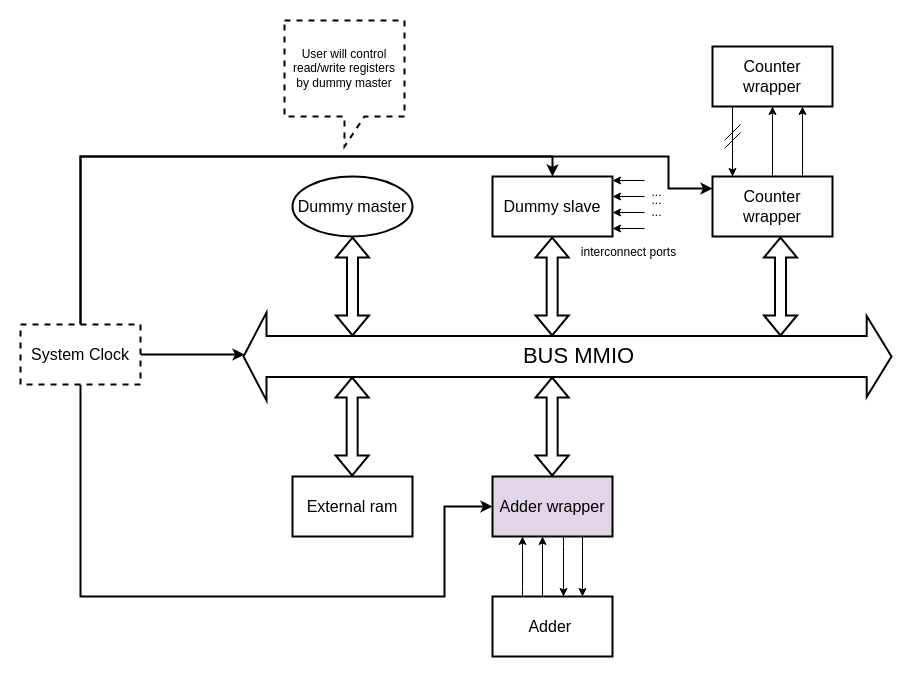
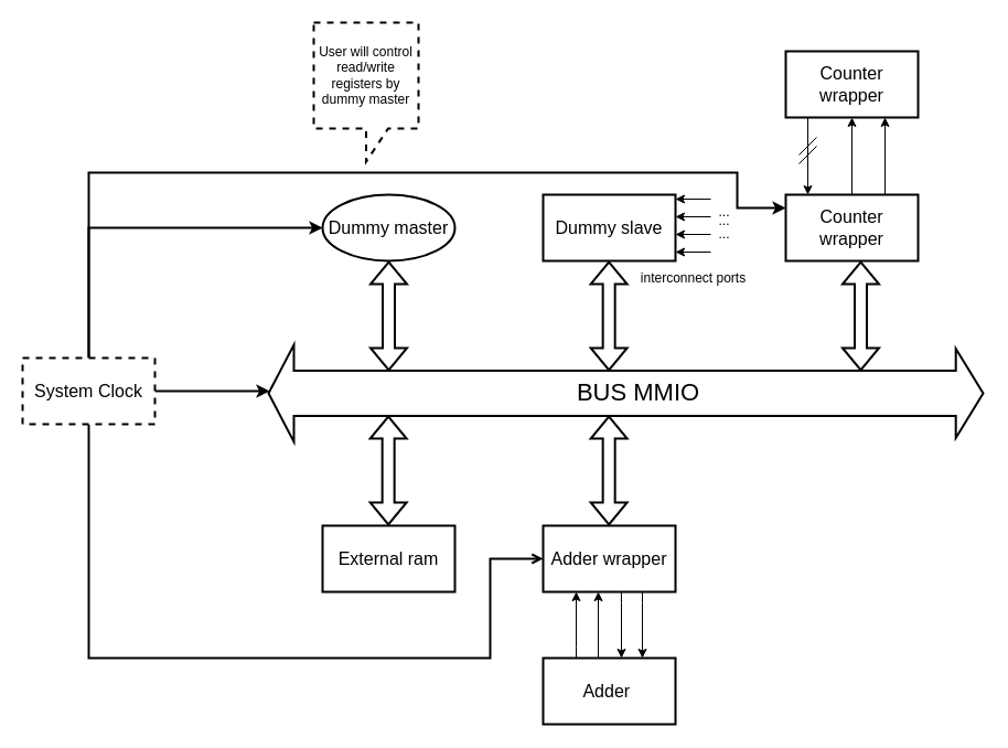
  <mxCell id="0" />
  <mxCell id="1" parent="0" />
  <mxCell id="2" value="&lt;font style=&quot;font-size: 16px;&quot;&gt;Dummy master&lt;/font&gt;" style="ellipse;whiteSpace=wrap;html=1;strokeWidth=2;" vertex="1" parent="1"><mxGeometry x="292" y="176" width="120" height="60" as="geometry" /></mxCell>
  <mxCell id="3" value="&lt;font style=&quot;font-size: 16px;&quot;&gt;Dummy slave&lt;/font&gt;" style="rounded=0;whiteSpace=wrap;html=1;strokeWidth=2;" vertex="1" parent="1"><mxGeometry x="492" y="176" width="120" height="60" as="geometry" /></mxCell>
  <mxCell id="4" value="&lt;font style=&quot;font-size: 16px;&quot;&gt;External ram&lt;/font&gt;" style="rounded=0;whiteSpace=wrap;html=1;strokeWidth=2;" vertex="1" parent="1"><mxGeometry x="292" y="476" width="120" height="60" as="geometry" /></mxCell>
- <mxCell id="5" value="&lt;font style=&quot;font-size: 16px;&quot;&gt;Adder wrapper&lt;/font&gt;" style="rounded=0;whiteSpace=wrap;html=1;strokeWidth=2;fillColor=#e1d5e7;" vertex="1" parent="1"><mxGeometry x="492" y="476" width="120" height="60" as="geometry" /></mxCell>
+ <mxCell id="5" value="&lt;font style=&quot;font-size: 16px;&quot;&gt;Adder wrapper&lt;/font&gt;" style="rounded=0;whiteSpace=wrap;html=1;strokeWidth=2;" vertex="1" parent="1"><mxGeometry x="492" y="476" width="120" height="60" as="geometry" /></mxCell>
  <mxCell id="6" value="&lt;font style=&quot;font-size: 16px;&quot;&gt;Counter wrapper&lt;/font&gt;" style="rounded=0;whiteSpace=wrap;html=1;strokeWidth=2;" vertex="1" parent="1"><mxGeometry x="712" y="176" width="120" height="60" as="geometry" /></mxCell>
  <mxCell id="7" value="" style="shape=flexArrow;endArrow=classic;startArrow=classic;html=1;rounded=0;entryX=0.5;entryY=1;entryDx=0;entryDy=0;strokeWidth=2;" edge="1" parent="1" target="2"><mxGeometry width="100" height="100" relative="1" as="geometry"><mxPoint x="352" y="336" as="sourcePoint" /><mxPoint x="492" y="96" as="targetPoint" /></mxGeometry></mxCell>
  <mxCell id="8" value="" style="shape=flexArrow;endArrow=classic;startArrow=classic;html=1;rounded=0;entryX=0.5;entryY=1;entryDx=0;entryDy=0;strokeWidth=2;" edge="1" parent="1"><mxGeometry width="100" height="100" relative="1" as="geometry"><mxPoint x="551.66" y="336" as="sourcePoint" /><mxPoint x="551.66" y="236" as="targetPoint" /></mxGeometry></mxCell>
  <mxCell id="9" value="" style="shape=flexArrow;endArrow=classic;startArrow=classic;html=1;rounded=0;entryX=0.5;entryY=1;entryDx=0;entryDy=0;strokeWidth=2;" edge="1" parent="1"><mxGeometry width="100" height="100" relative="1" as="geometry"><mxPoint x="351.66" y="476" as="sourcePoint" /><mxPoint x="351.66" y="376" as="targetPoint" /></mxGeometry></mxCell>
  <mxCell id="10" value="" style="shape=flexArrow;endArrow=classic;startArrow=classic;html=1;rounded=0;entryX=0.5;entryY=1;entryDx=0;entryDy=0;strokeWidth=2;" edge="1" parent="1"><mxGeometry width="100" height="100" relative="1" as="geometry"><mxPoint x="551.66" y="476" as="sourcePoint" /><mxPoint x="551.66" y="376" as="targetPoint" /></mxGeometry></mxCell>
  <mxCell id="11" style="edgeStyle=orthogonalEdgeStyle;rounded=0;orthogonalLoop=1;jettySize=auto;html=1;entryX=0.25;entryY=1;entryDx=0;entryDy=0;" edge="1" parent="1" source="13" target="5"><mxGeometry relative="1" as="geometry"><Array as="points"><mxPoint x="522" y="586" /><mxPoint x="522" y="586" /></Array></mxGeometry></mxCell>
  <mxCell id="12" style="edgeStyle=orthogonalEdgeStyle;rounded=0;orthogonalLoop=1;jettySize=auto;html=1;" edge="1" parent="1" source="13"><mxGeometry relative="1" as="geometry"><mxPoint x="542" y="536" as="targetPoint" /><Array as="points"><mxPoint x="542" y="536" /></Array></mxGeometry></mxCell>
  <mxCell id="13" value="&lt;font style=&quot;font-size: 16px;&quot;&gt;Adder&amp;nbsp;&lt;/font&gt;" style="rounded=0;whiteSpace=wrap;html=1;strokeWidth=2;" vertex="1" parent="1"><mxGeometry x="492" y="596" width="120" height="60" as="geometry" /></mxCell>
  <mxCell id="14" style="edgeStyle=orthogonalEdgeStyle;rounded=0;orthogonalLoop=1;jettySize=auto;html=1;entryX=0.591;entryY=1.005;entryDx=0;entryDy=0;entryPerimeter=0;startArrow=classic;startFill=1;endArrow=none;endFill=0;" edge="1" parent="1" source="13" target="5"><mxGeometry relative="1" as="geometry"><Array as="points"><mxPoint x="563" y="546" /><mxPoint x="563" y="546" /></Array></mxGeometry></mxCell>
  <mxCell id="15" style="edgeStyle=orthogonalEdgeStyle;rounded=0;orthogonalLoop=1;jettySize=auto;html=1;entryX=0.591;entryY=1.005;entryDx=0;entryDy=0;entryPerimeter=0;startArrow=classic;startFill=1;endArrow=none;endFill=0;" edge="1" parent="1"><mxGeometry relative="1" as="geometry"><mxPoint x="582" y="596" as="sourcePoint" /><mxPoint x="582" y="536" as="targetPoint" /><Array as="points"><mxPoint x="582" y="546" /><mxPoint x="582" y="546" /></Array></mxGeometry></mxCell>
  <mxCell id="16" style="edgeStyle=orthogonalEdgeStyle;rounded=0;orthogonalLoop=1;jettySize=auto;html=1;startArrow=classic;startFill=1;endArrow=none;endFill=0;" edge="1" parent="1" source="17" target="6"><mxGeometry relative="1" as="geometry" /></mxCell>
  <mxCell id="17" value="&lt;font style=&quot;font-size: 16px;&quot;&gt;Counter wrapper&lt;/font&gt;" style="rounded=0;whiteSpace=wrap;html=1;strokeWidth=2;" vertex="1" parent="1"><mxGeometry x="712" y="46" width="120" height="60" as="geometry" /></mxCell>
  <mxCell id="18" style="edgeStyle=orthogonalEdgeStyle;rounded=0;orthogonalLoop=1;jettySize=auto;html=1;startArrow=classic;startFill=1;endArrow=none;endFill=0;" edge="1" parent="1"><mxGeometry relative="1" as="geometry"><mxPoint x="802" y="106" as="sourcePoint" /><mxPoint x="802" y="176" as="targetPoint" /></mxGeometry></mxCell>
  <mxCell id="19" style="edgeStyle=orthogonalEdgeStyle;rounded=0;orthogonalLoop=1;jettySize=auto;html=1;startArrow=none;startFill=0;endArrow=classic;endFill=1;" edge="1" parent="1"><mxGeometry relative="1" as="geometry"><mxPoint x="732" y="106" as="sourcePoint" /><mxPoint x="732" y="176" as="targetPoint" /></mxGeometry></mxCell>
  <mxCell id="20" value="" style="endArrow=none;html=1;rounded=0;" edge="1" parent="1"><mxGeometry width="50" height="50" relative="1" as="geometry"><mxPoint x="724" y="140" as="sourcePoint" /><mxPoint x="740" y="124" as="targetPoint" /></mxGeometry></mxCell>
  <mxCell id="21" value="" style="endArrow=none;html=1;rounded=0;" edge="1" parent="1"><mxGeometry width="50" height="50" relative="1" as="geometry"><mxPoint x="724" y="148" as="sourcePoint" /><mxPoint x="740" y="132" as="targetPoint" /></mxGeometry></mxCell>
  <mxCell id="22" value="" style="shape=flexArrow;endArrow=classic;startArrow=classic;html=1;rounded=0;entryX=0.5;entryY=1;entryDx=0;entryDy=0;strokeWidth=2;" edge="1" parent="1"><mxGeometry width="100" height="100" relative="1" as="geometry"><mxPoint x="780" y="336" as="sourcePoint" /><mxPoint x="780" y="236" as="targetPoint" /></mxGeometry></mxCell>
- <mxCell id="24" style="edgeStyle=orthogonalEdgeStyle;rounded=0;orthogonalLoop=1;jettySize=auto;html=1;entryX=0.5;entryY=0;entryDx=0;entryDy=0;strokeWidth=2;" edge="1" parent="1" source="28" target="3"><mxGeometry relative="1" as="geometry"><Array as="points"><mxPoint x="80" y="156" /><mxPoint x="552" y="156" /></Array></mxGeometry></mxCell>
+ <mxCell id="23" style="edgeStyle=orthogonalEdgeStyle;rounded=0;orthogonalLoop=1;jettySize=auto;html=1;entryX=0;entryY=0.5;entryDx=0;entryDy=0;strokeWidth=2;" edge="1" parent="1" source="28" target="2"><mxGeometry relative="1" as="geometry"><Array as="points"><mxPoint x="80" y="206" /></Array></mxGeometry></mxCell>
  <mxCell id="25" style="edgeStyle=orthogonalEdgeStyle;rounded=0;orthogonalLoop=1;jettySize=auto;html=1;strokeWidth=2;" edge="1" parent="1" source="28"><mxGeometry relative="1" as="geometry"><mxPoint x="712" y="188" as="targetPoint" /><Array as="points"><mxPoint x="80" y="156" /><mxPoint x="668" y="156" /><mxPoint x="668" y="188" /><mxPoint x="712" y="188" /></Array></mxGeometry></mxCell>
- <mxCell id="26" style="edgeStyle=orthogonalEdgeStyle;rounded=0;orthogonalLoop=1;jettySize=auto;html=1;entryX=0;entryY=0.5;entryDx=0;entryDy=0;strokeWidth=2;" edge="1" parent="1" source="28" target="5"><mxGeometry relative="1" as="geometry"><Array as="points"><mxPoint x="80" y="596" /><mxPoint x="444" y="596" /><mxPoint x="444" y="506" /></Array></mxGeometry></mxCell>
+ <mxCell id="26" style="edgeStyle=orthogonalEdgeStyle;rounded=0;orthogonalLoop=1;jettySize=auto;html=1;entryX=0;entryY=0.5;entryDx=0;entryDy=0;strokeWidth=2;endArrow=open;" edge="1" parent="1" source="28" target="5"><mxGeometry relative="1" as="geometry"><Array as="points"><mxPoint x="80" y="596" /><mxPoint x="444" y="596" /><mxPoint x="444" y="506" /></Array></mxGeometry></mxCell>
  <mxCell id="27" style="edgeStyle=orthogonalEdgeStyle;rounded=0;orthogonalLoop=1;jettySize=auto;html=1;strokeWidth=2;" edge="1" parent="1" source="28"><mxGeometry relative="1" as="geometry"><mxPoint x="244" y="354" as="targetPoint" /></mxGeometry></mxCell>
  <mxCell id="28" value="&lt;span style=&quot;font-size: 16px;&quot;&gt;System Clock&lt;/span&gt;" style="rounded=0;whiteSpace=wrap;html=1;strokeWidth=2;dashed=1;" vertex="1" parent="1"><mxGeometry x="20" y="324" width="120" height="60" as="geometry" /></mxCell>
- <mxCell id="29" value="User will control read/write registers by dummy master" style="shape=callout;whiteSpace=wrap;html=1;perimeter=calloutPerimeter;strokeWidth=2;dashed=1;" vertex="1" parent="1"><mxGeometry x="284" y="20" width="120" height="126" as="geometry" /></mxCell>
+ <mxCell id="29" value="User will control read/write registers by dummy master" style="shape=callout;whiteSpace=wrap;html=1;perimeter=calloutPerimeter;strokeWidth=2;dashed=1;" vertex="1" parent="1"><mxGeometry x="284" y="20" width="95" height="126" as="geometry" /></mxCell>
  <mxCell id="30" value="" style="endArrow=classic;html=1;rounded=0;" edge="1" parent="1"><mxGeometry width="50" height="50" relative="1" as="geometry"><mxPoint x="644" y="180" as="sourcePoint" /><mxPoint x="612" y="180" as="targetPoint" /></mxGeometry></mxCell>
  <mxCell id="31" value="" style="endArrow=classic;html=1;rounded=0;" edge="1" parent="1"><mxGeometry width="50" height="50" relative="1" as="geometry"><mxPoint x="644" y="196" as="sourcePoint" /><mxPoint x="612" y="196" as="targetPoint" /></mxGeometry></mxCell>
  <mxCell id="32" value="" style="endArrow=classic;html=1;rounded=0;" edge="1" parent="1"><mxGeometry width="50" height="50" relative="1" as="geometry"><mxPoint x="644" y="212" as="sourcePoint" /><mxPoint x="612" y="212" as="targetPoint" /></mxGeometry></mxCell>
  <mxCell id="33" value="" style="endArrow=classic;html=1;rounded=0;" edge="1" parent="1"><mxGeometry width="50" height="50" relative="1" as="geometry"><mxPoint x="644" y="228" as="sourcePoint" /><mxPoint x="612" y="228" as="targetPoint" /></mxGeometry></mxCell>
  <mxCell id="34" value="interconnect ports" style="text;html=1;align=center;verticalAlign=middle;resizable=0;points=[];autosize=1;strokeColor=none;fillColor=none;" vertex="1" parent="1"><mxGeometry x="572" y="236" width="112" height="32" as="geometry" /></mxCell>
  <mxCell id="35" value="..." style="text;html=1;align=center;verticalAlign=middle;resizable=0;points=[];autosize=1;strokeColor=none;fillColor=none;" vertex="1" parent="1"><mxGeometry x="640" y="176" width="32" height="32" as="geometry" /></mxCell>
  <mxCell id="36" value="..." style="text;html=1;align=center;verticalAlign=middle;resizable=0;points=[];autosize=1;strokeColor=none;fillColor=none;" vertex="1" parent="1"><mxGeometry x="640" y="184" width="32" height="32" as="geometry" /></mxCell>
  <mxCell id="37" value="..." style="text;html=1;align=center;verticalAlign=middle;resizable=0;points=[];autosize=1;strokeColor=none;fillColor=none;" vertex="1" parent="1"><mxGeometry x="640" y="196" width="32" height="32" as="geometry" /></mxCell>
  <mxCell id="38" value="" style="shape=flexArrow;endArrow=classic;startArrow=classic;html=1;rounded=0;endWidth=37.931;endSize=7.6;startWidth=44.828;startSize=7;width=40;strokeWidth=2;" edge="1" parent="1"><mxGeometry width="100" height="100" relative="1" as="geometry"><mxPoint x="242" y="356" as="sourcePoint" /><mxPoint x="892" y="356" as="targetPoint" /><Array as="points" /></mxGeometry></mxCell>
  <mxCell id="39" value="&lt;span style=&quot;font-size: 22px;&quot;&gt;BUS MMIO&lt;/span&gt;" style="edgeLabel;html=1;align=center;verticalAlign=middle;resizable=0;points=[];" vertex="1" connectable="0" parent="38"><mxGeometry x="0.03" y="1" relative="1" as="geometry"><mxPoint as="offset" /></mxGeometry></mxCell>
